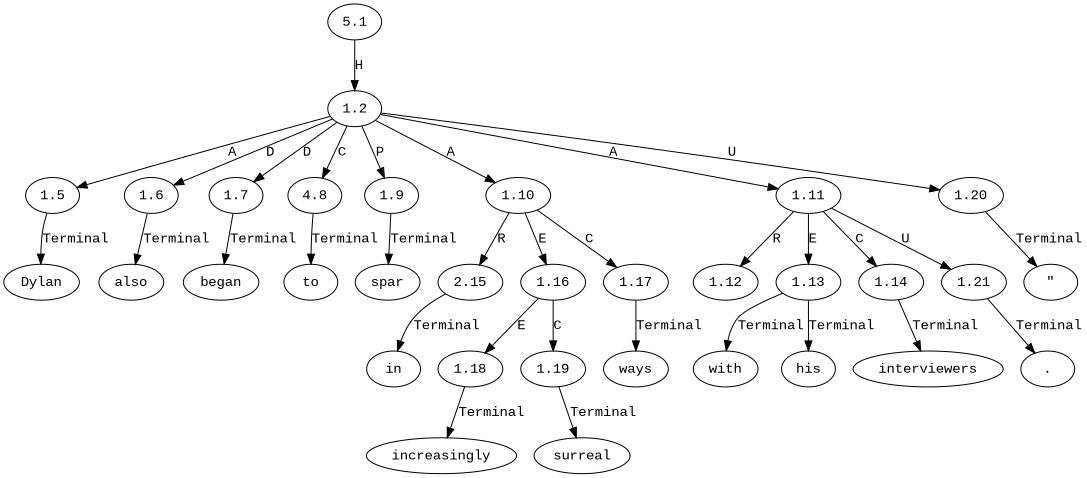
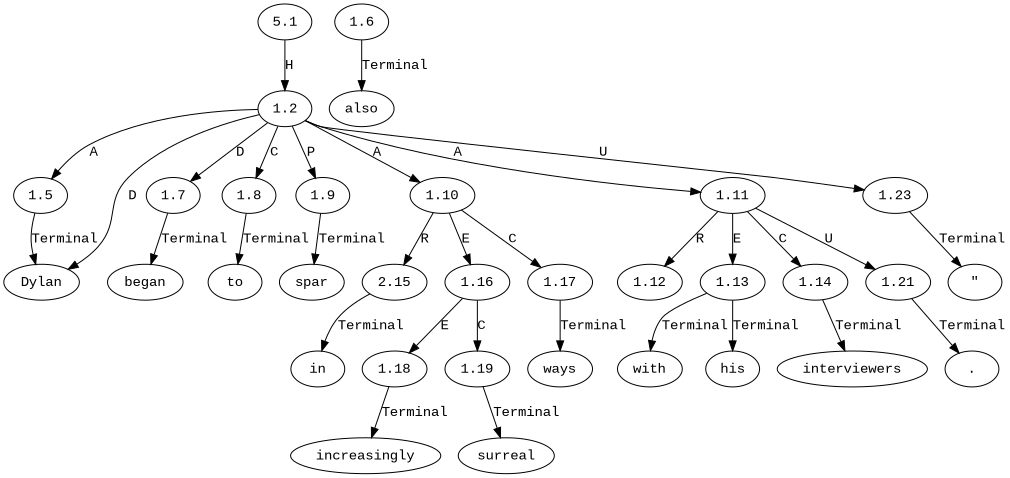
  digraph {
    fontname="Liberation Mono"
    node [fontname="Liberation Mono" ordering=out]
    edge [fontname="Liberation Mono" ordering=out]
    n1 [label="\""]
    n2 [label=ways]
    n3 [label=with]
    n4 [label=his]
    n5 [label=interviewers]
    n6 [label="."]
    n7 [label=Dylan]
    n8 [label=also]
    n9 [label=began]
    n10 [label=to]
    n11 [label=spar]
    n12 [label=in]
    n13 [label=increasingly]
    n14 [label=surreal]
    n15 [label=5.1]
    n16 [label=1.2]
    n17 [label=1.5]
    n18 [label=1.6]
    n19 [label=1.7]
-   n20 [label=4.8]
+   n20 [label=1.8]
    n21 [label=1.9]
    n22 [label=1.10]
    n23 [label=1.11]
-   n24 [label=1.20]
+   n24 [label=1.23]
    n25 [label=2.15]
    n26 [label=1.16]
    n27 [label=1.17]
    n28 [label=1.12]
    n29 [label=1.13]
    n30 [label=1.14]
    n31 [label=1.21]
    n32 [label=1.18]
    n33 [label=1.19]
    n15 -> n16 [label=H]
    n16 -> n17 [label=A]
-   n16 -> n18 [label=D]
+   n16 -> n7 [label=D]
    n16 -> n19 [label=D]
    n16 -> n20 [label=C]
    n16 -> n21 [label=P]
    n16 -> n22 [label=A]
    n16 -> n23 [label=A]
    n16 -> n24 [label=U]
    n17 -> n7 [label=Terminal]
    n18 -> n8 [label=Terminal]
    n19 -> n9 [label=Terminal]
    n20 -> n10 [label=Terminal]
    n21 -> n11 [label=Terminal]
    n22 -> n25 [label=R]
    n22 -> n26 [label=E]
    n22 -> n27 [label=C]
    n23 -> n28 [label=R]
    n23 -> n29 [label=E]
    n23 -> n30 [label=C]
    n23 -> n31 [label=U]
    n24 -> n1 [label=Terminal]
    n25 -> n12 [label=Terminal]
    n26 -> n32 [label=E]
    n26 -> n33 [label=C]
    n27 -> n2 [label=Terminal]
    n29 -> n3 [label=Terminal]
    n29 -> n4 [label=Terminal]
    n30 -> n5 [label=Terminal]
    n31 -> n6 [label=Terminal]
    n32 -> n13 [label=Terminal]
    n33 -> n14 [label=Terminal]
  }
